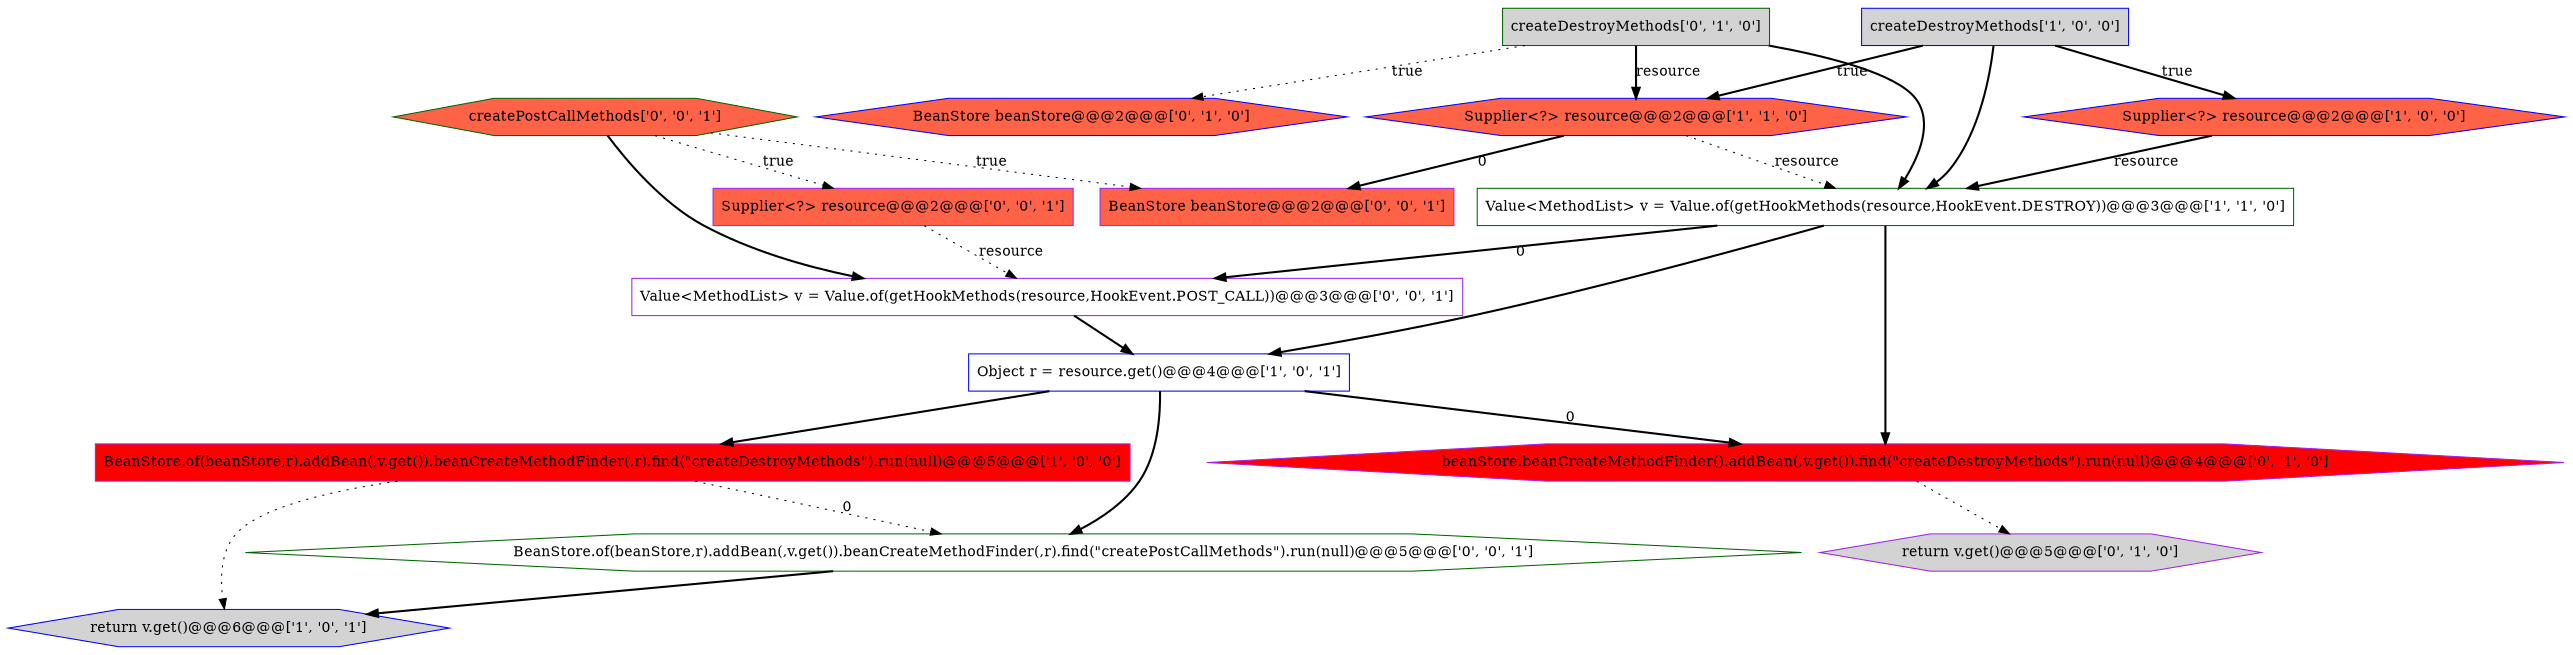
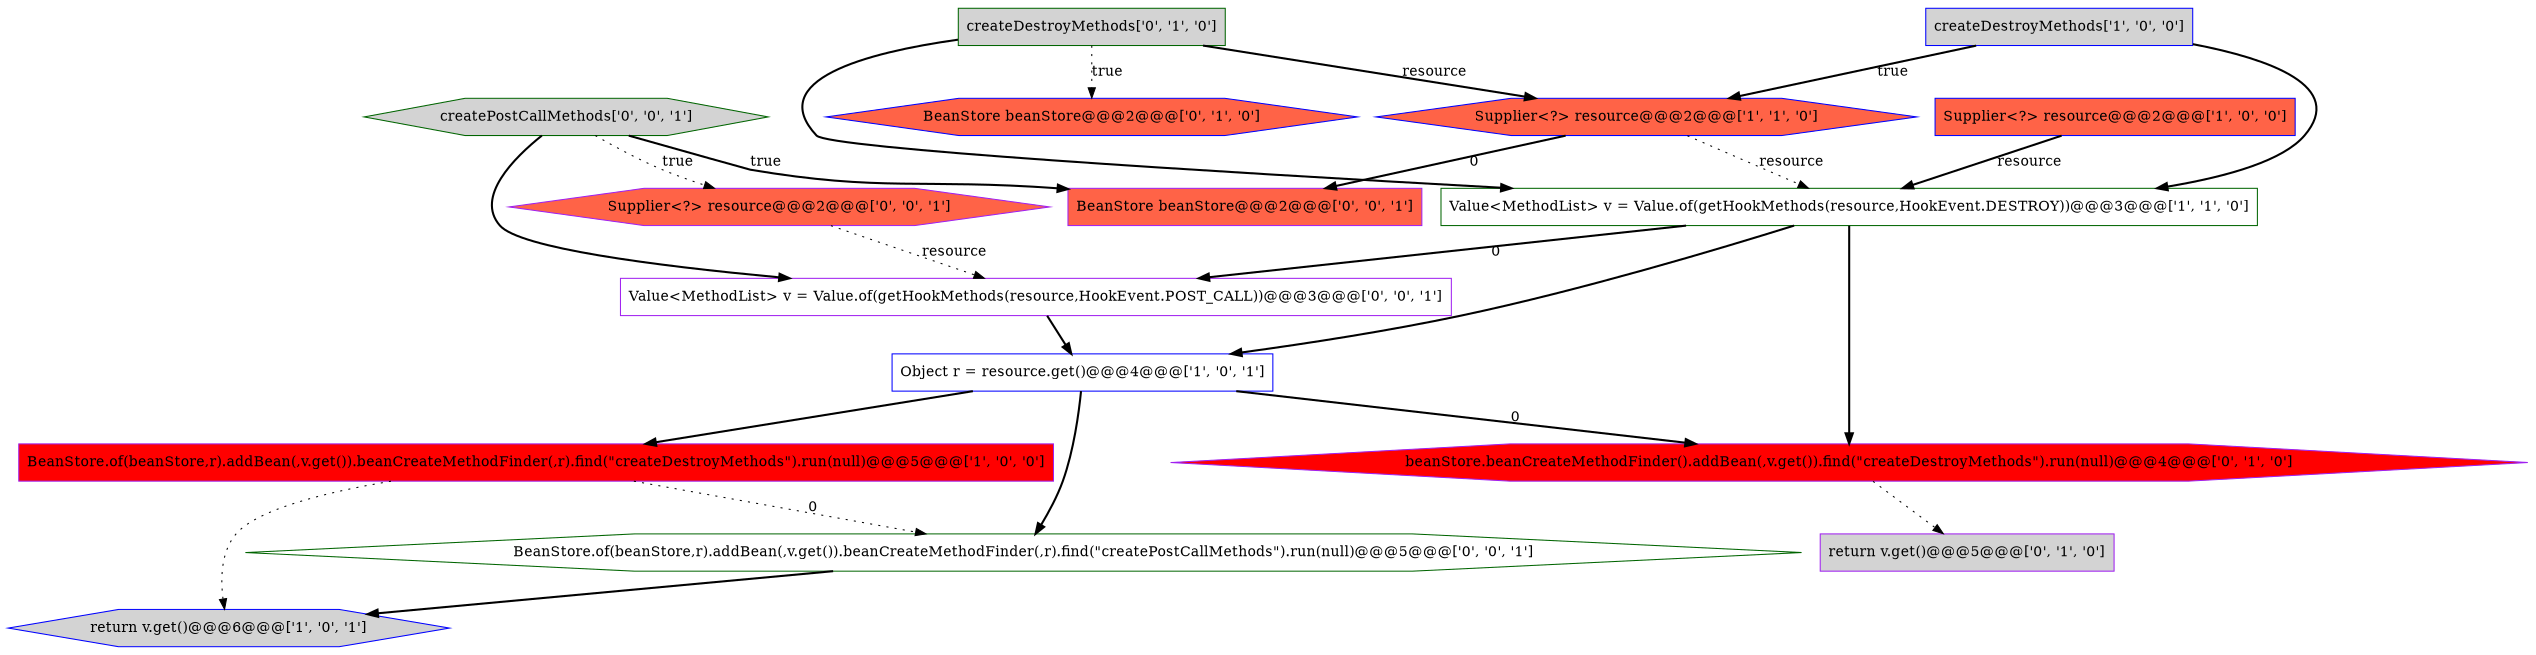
  digraph {
    node [color=purple fillcolor=lightgray shape=hexagon style=filled]
    edge [style=bold]
-   n1 [color=darkgreen fillcolor=tomato label="createPostCallMethods['0', '0', '1']"]
+   n1 [color=darkgreen label="createPostCallMethods['0', '0', '1']"]
    n2 [fillcolor=white label="Value<MethodList> v = Value.of(getHookMethods(resource,HookEvent.POST_CALL))@@@3@@@['0', '0', '1']" shape=box]
-   n3 [fillcolor=tomato label="Supplier<?> resource@@@2@@@['0', '0', '1']" shape=box]
+   n3 [fillcolor=tomato label="Supplier<?> resource@@@2@@@['0', '0', '1']"]
    n4 [fillcolor=tomato label="BeanStore beanStore@@@2@@@['0', '0', '1']" shape=box]
    n5 [color=blue fillcolor=white label="Object r = resource.get()@@@4@@@['1', '0', '1']" shape=box]
    n6 [fillcolor=red label="beanStore.beanCreateMethodFinder().addBean(,v.get()).find(\"createDestroyMethods\").run(null)@@@4@@@['0', '1', '0']"]
    n7 [color=darkgreen fillcolor=white label="BeanStore.of(beanStore,r).addBean(,v.get()).beanCreateMethodFinder(,r).find(\"createPostCallMethods\").run(null)@@@5@@@['0', '0', '1']"]
    n8 [fillcolor=red label="BeanStore.of(beanStore,r).addBean(,v.get()).beanCreateMethodFinder(,r).find(\"createDestroyMethods\").run(null)@@@5@@@['1', '0', '0']" shape=box]
    n9 [color=darkgreen fillcolor=white label="Value<MethodList> v = Value.of(getHookMethods(resource,HookEvent.DESTROY))@@@3@@@['1', '1', '0']" shape=box]
-   n10 [label="return v.get()@@@5@@@['0', '1', '0']"]
+   n10 [label="return v.get()@@@5@@@['0', '1', '0']" shape=box]
    n11 [color=darkgreen label="createDestroyMethods['0', '1', '0']" shape=box]
    n12 [color=blue fillcolor=tomato label="Supplier<?> resource@@@2@@@['1', '1', '0']"]
    n13 [color=blue fillcolor=tomato label="BeanStore beanStore@@@2@@@['0', '1', '0']"]
    n14 [color=blue label="return v.get()@@@6@@@['1', '0', '1']"]
    n15 [color=blue label="createDestroyMethods['1', '0', '0']" shape=box]
-   n16 [color=blue fillcolor=tomato label="Supplier<?> resource@@@2@@@['1', '0', '0']"]
+   n16 [color=blue fillcolor=tomato label="Supplier<?> resource@@@2@@@['1', '0', '0']" shape=box]
    n1 -> n2
    n1 -> n3 [label=true style=dotted]
-   n1 -> n4 [label=true style=dotted]
+   n1 -> n4 [label=true]
    n2 -> n5
    n3 -> n2 [label=resource style=dotted]
    n5 -> n6 [label=0]
    n5 -> n7
    n5 -> n8
    n6 -> n10 [style=dotted]
    n7 -> n14
    n8 -> n7 [label=0 style=dotted]
    n8 -> n14 [style=dotted]
    n9 -> n2 [label=0]
    n9 -> n5
    n9 -> n6
    n11 -> n9
    n11 -> n12 [label=resource]
    n11 -> n13 [label=true style=dotted]
    n12 -> n4 [label=0]
    n12 -> n9 [label=resource style=dotted]
    n15 -> n9
    n15 -> n12 [label=true]
-   n15 -> n16 [label=true]
    n16 -> n9 [label=resource]
  }
